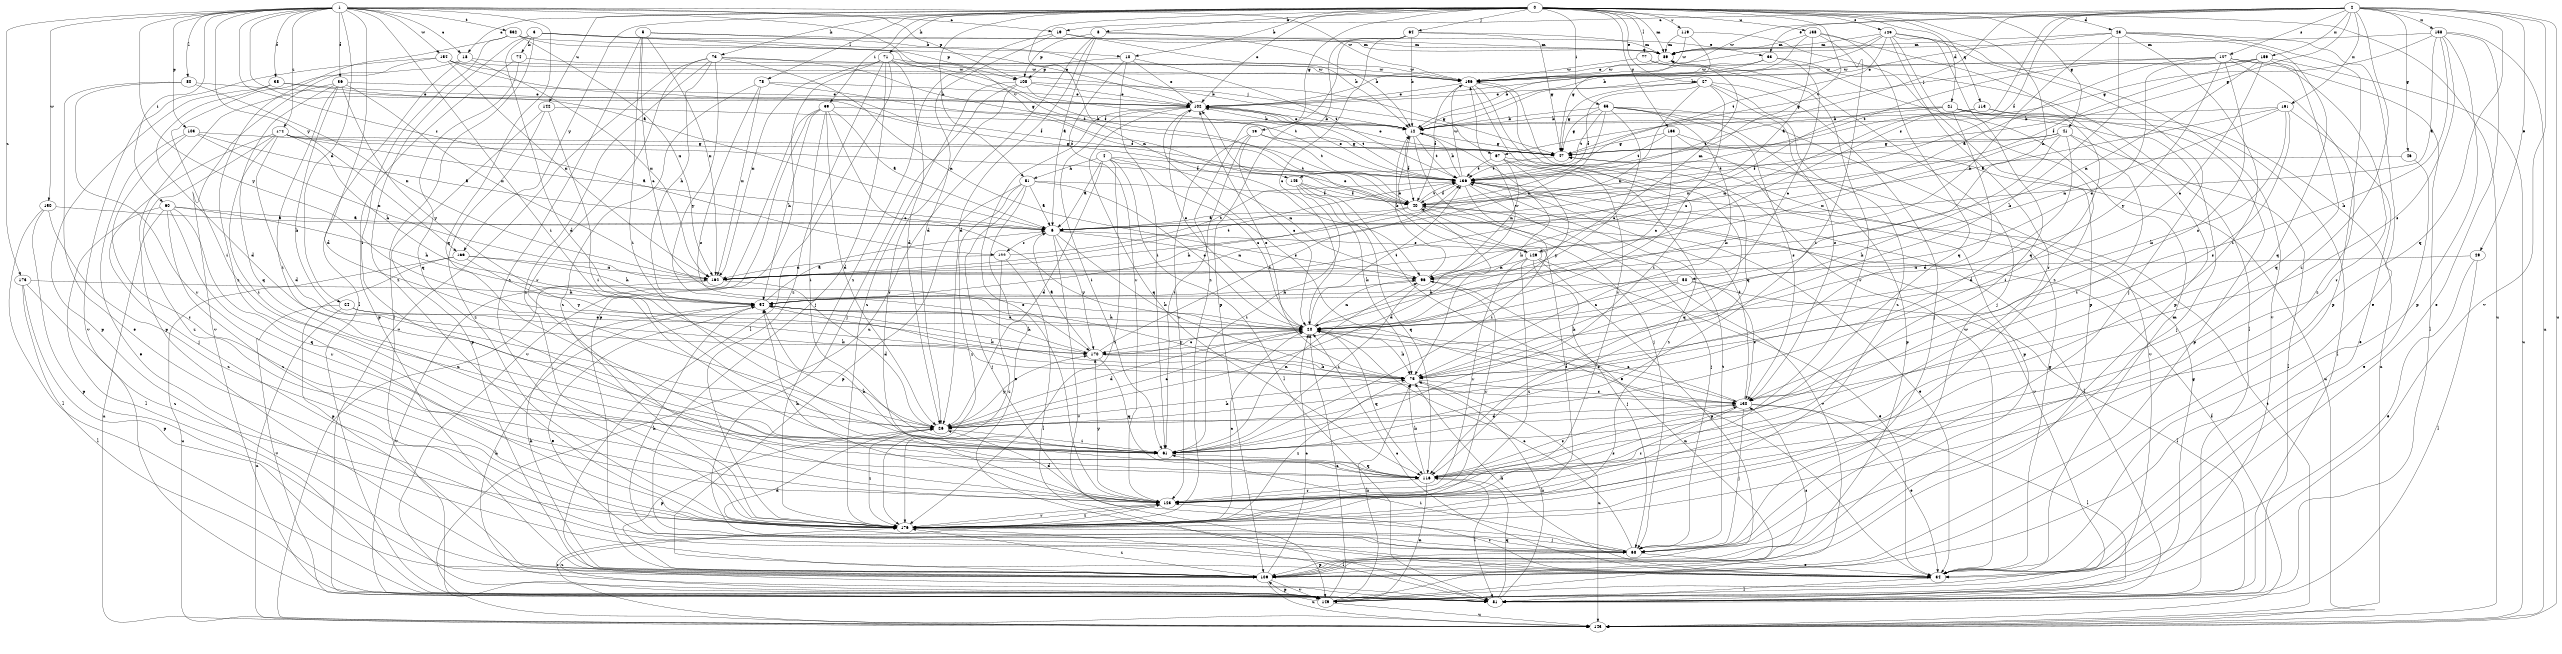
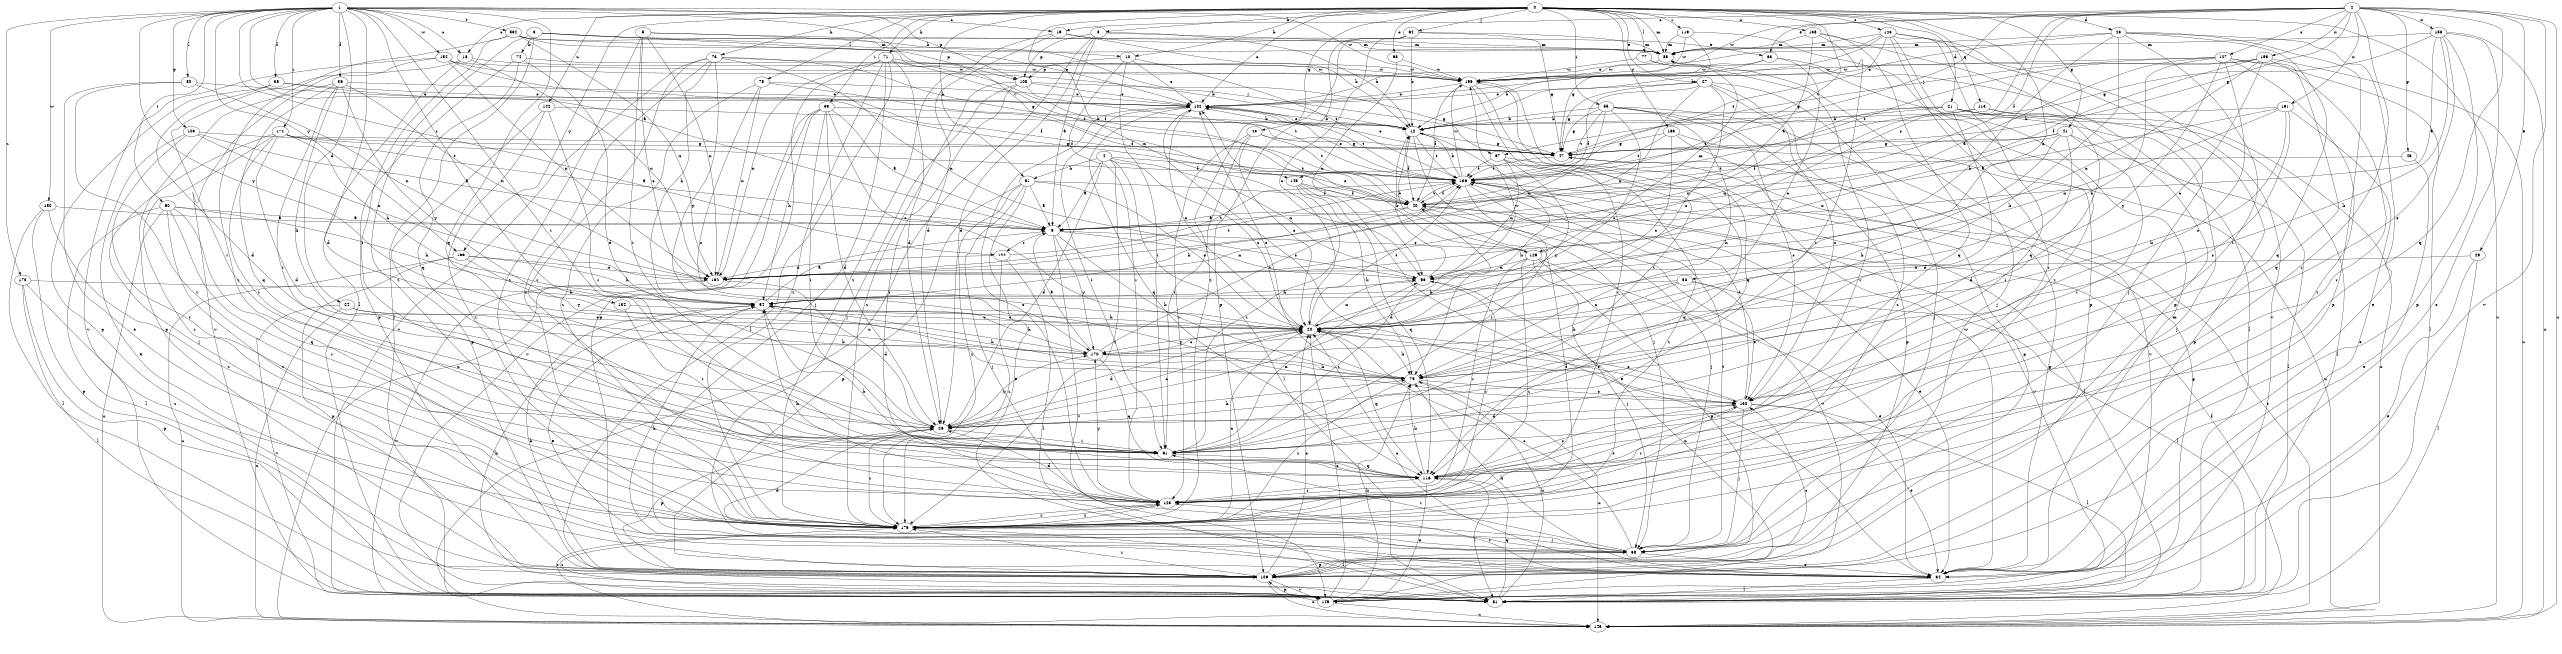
  strict digraph {
    0
    8
    10
    18
    21
    23
    27
    41
    43
    50
    51
    55
    59
    64
    71
    73
    77
    78
    89
    96
+   98
    102
    113
    119
    125
    138
    142
    143
    145
    163
    169
    6
    108
    26
    12
    61
    136
    123
    156
    149
    162
    81
    68
    116
    75
    54
    34
    109
    40
    47
    176
    20
    130
    170
    1
    19
    24
    36
    38
    60
    80
    103
    122
    n64 [label=532]
+   134
    150
    154
    173
    174
    129
    2
    29
    33
    46
    67
    127
    158
    159
    161
    3
    74
    4
    5
    0 -> 8 [label=b]
    0 -> 10 [label=b]
    0 -> 18 [label=c]
    0 -> 21 [label=d]
    0 -> 23 [label=d]
    0 -> 27 [label=e]
    0 -> 41 [label=g]
    0 -> 43 [label=g]
    0 -> 50 [label=h]
    0 -> 51 [label=h]
    0 -> 55 [label=i]
    0 -> 59 [label=i]
    0 -> 64 [label=j]
    0 -> 71 [label=k]
    0 -> 73 [label=k]
    0 -> 77 [label=l]
    0 -> 78 [label=l]
    0 -> 89 [label=m]
    0 -> 96 [label=n]
+   0 -> 98 [label=o]
    0 -> 102 [label=o]
    0 -> 113 [label=q]
    0 -> 119 [label=r]
    0 -> 125 [label=s]
    0 -> 138 [label=u]
    0 -> 142 [label=u]
    0 -> 143 [label=u]
    0 -> 145 [label=v]
    0 -> 163 [label=y]
    0 -> 169 [label=y]
    8 -> 89 [label=m]
    8 -> 143 [label=u]
    8 -> 6 [label=a]
    8 -> 108 [label=p]
    8 -> 26 [label=d]
    8 -> 12 [label=b]
    10 -> 102 [label=o]
    10 -> 108 [label=p]
    10 -> 61 [label=i]
    10 -> 136 [label=t]
    10 -> 123 [label=r]
    18 -> 26 [label=d]
    18 -> 156 [label=w]
    18 -> 149 [label=v]
    18 -> 162 [label=x]
    21 -> 143 [label=u]
    21 -> 26 [label=d]
    21 -> 12 [label=b]
    21 -> 136 [label=t]
    21 -> 162 [label=x]
    21 -> 81 [label=l]
    21 -> 68 [label=j]
    23 -> 89 [label=m]
    23 -> 102 [label=o]
    23 -> 61 [label=i]
    23 -> 116 [label=q]
    23 -> 75 [label=k]
    23 -> 54 [label=h]
    23 -> 34 [label=e]
    23 -> 109 [label=p]
    27 -> 102 [label=o]
    27 -> 162 [label=x]
    27 -> 68 [label=j]
    27 -> 40 [label=f]
    27 -> 47 [label=g]
    27 -> 176 [label=z]
    27 -> 20 [label=c]
    27 -> 130 [label=s]
    41 -> 26 [label=d]
    41 -> 61 [label=i]
    41 -> 162 [label=x]
    41 -> 81 [label=l]
    41 -> 75 [label=k]
    41 -> 40 [label=f]
    41 -> 47 [label=g]
    43 -> 61 [label=i]
    43 -> 136 [label=t]
    43 -> 123 [label=r]
    43 -> 47 [label=g]
    43 -> 20 [label=c]
    50 -> 81 [label=l]
    50 -> 75 [label=k]
    50 -> 54 [label=h]
    50 -> 20 [label=c]
    50 -> 130 [label=s]
    51 -> 6 [label=a]
    51 -> 68 [label=j]
    51 -> 34 [label=e]
    51 -> 109 [label=p]
    51 -> 40 [label=f]
    51 -> 176 [label=z]
    51 -> 20 [label=c]
    55 -> 12 [label=b]
    55 -> 136 [label=t]
    55 -> 149 [label=v]
    55 -> 162 [label=x]
    55 -> 75 [label=k]
    55 -> 109 [label=p]
    55 -> 47 [label=g]
    55 -> 20 [label=c]
    55 -> 130 [label=s]
    59 -> 143 [label=u]
    59 -> 6 [label=a]
    59 -> 26 [label=d]
    59 -> 12 [label=b]
    59 -> 61 [label=i]
    59 -> 149 [label=v]
    59 -> 54 [label=h]
    59 -> 20 [label=c]
    64 -> 89 [label=m]
    64 -> 12 [label=b]
    64 -> 109 [label=p]
    64 -> 47 [label=g]
    64 -> 176 [label=z]
    64 -> 20 [label=c]
    71 -> 26 [label=d]
    71 -> 136 [label=t]
    71 -> 156 [label=w]
    71 -> 162 [label=x]
    71 -> 81 [label=l]
    71 -> 68 [label=j]
    71 -> 109 [label=p]
    71 -> 176 [label=z]
    73 -> 96 [label=n]
    73 -> 123 [label=r]
    73 -> 156 [label=w]
    73 -> 149 [label=v]
    73 -> 54 [label=h]
    73 -> 47 [label=g]
    73 -> 176 [label=z]
    73 -> 170 [label=y]
    77 -> 123 [label=r]
    77 -> 156 [label=w]
    77 -> 68 [label=j]
    78 -> 102 [label=o]
    78 -> 162 [label=x]
    78 -> 40 [label=f]
    78 -> 176 [label=z]
    78 -> 130 [label=s]
    89 -> 156 [label=w]
    96 -> 12 [label=b]
    96 -> 61 [label=i]
    96 -> 123 [label=r]
    96 -> 54 [label=h]
+   98 -> 96 [label=n]
+   98 -> 156 [label=w]
    102 -> 12 [label=b]
    102 -> 61 [label=i]
    102 -> 136 [label=t]
    102 -> 116 [label=q]
    102 -> 130 [label=s]
    113 -> 96 [label=n]
    113 -> 12 [label=b]
    113 -> 61 [label=i]
    113 -> 109 [label=p]
    119 -> 89 [label=m]
    119 -> 156 [label=w]
    119 -> 109 [label=p]
    119 -> 47 [label=g]
    125 -> 89 [label=m]
    125 -> 102 [label=o]
    125 -> 12 [label=b]
    125 -> 136 [label=t]
    125 -> 123 [label=r]
    125 -> 149 [label=v]
    125 -> 68 [label=j]
    125 -> 116 [label=q]
    125 -> 176 [label=z]
    138 -> 89 [label=m]
    138 -> 6 [label=a]
-   138 -> 12 [label=b]
    138 -> 61 [label=i]
    138 -> 116 [label=q]
    138 -> 109 [label=p]
    142 -> 12 [label=b]
    142 -> 61 [label=i]
    142 -> 109 [label=p]
    142 -> 176 [label=z]
    143 -> 136 [label=t]
    143 -> 123 [label=r]
    143 -> 40 [label=f]
    145 -> 61 [label=i]
    145 -> 116 [label=q]
    145 -> 75 [label=k]
    145 -> 34 [label=e]
    145 -> 40 [label=f]
    163 -> 143 [label=u]
    163 -> 136 [label=t]
    163 -> 109 [label=p]
    163 -> 47 [label=g]
    163 -> 20 [label=c]
    169 -> 143 [label=u]
    169 -> 162 [label=x]
    169 -> 54 [label=h]
    169 -> 109 [label=p]
    169 -> 170 [label=y]
    6 -> 96 [label=n]
    6 -> 149 [label=v]
    6 -> 75 [label=k]
    6 -> 170 [label=y]
    6 -> 122 [label=r]
    6 -> 129 [label=s]
    108 -> 102 [label=o]
    108 -> 136 [label=t]
    108 -> 123 [label=r]
    108 -> 68 [label=j]
    108 -> 47 [label=g]
    108 -> 176 [label=z]
    26 -> 61 [label=i]
    26 -> 75 [label=k]
    26 -> 109 [label=p]
    26 -> 176 [label=z]
    26 -> 20 [label=c]
    26 -> 170 [label=y]
    12 -> 102 [label=o]
    12 -> 136 [label=t]
    12 -> 68 [label=j]
    12 -> 75 [label=k]
    12 -> 40 [label=f]
    12 -> 47 [label=g]
    61 -> 96 [label=n]
    61 -> 116 [label=q]
    136 -> 102 [label=o]
    136 -> 12 [label=b]
    136 -> 61 [label=i]
    136 -> 156 [label=w]
    136 -> 149 [label=v]
    136 -> 81 [label=l]
    136 -> 68 [label=j]
    136 -> 40 [label=f]
    123 -> 102 [label=o]
    123 -> 26 [label=d]
    123 -> 54 [label=h]
    123 -> 176 [label=z]
    123 -> 130 [label=s]
    123 -> 170 [label=y]
    156 -> 102 [label=o]
    156 -> 61 [label=i]
    156 -> 123 [label=r]
    156 -> 116 [label=q]
    156 -> 40 [label=f]
    149 -> 96 [label=n]
    149 -> 143 [label=u]
    149 -> 75 [label=k]
    149 -> 109 [label=p]
    149 -> 47 [label=g]
    149 -> 176 [label=z]
    149 -> 20 [label=c]
    162 -> 26 [label=d]
    162 -> 136 [label=t]
    162 -> 149 [label=v]
    81 -> 116 [label=q]
    81 -> 75 [label=k]
    81 -> 54 [label=h]
    68 -> 26 [label=d]
    68 -> 61 [label=i]
    68 -> 136 [label=t]
    68 -> 54 [label=h]
    68 -> 34 [label=e]
    68 -> 109 [label=p]
    68 -> 20 [label=c]
    116 -> 123 [label=r]
    116 -> 149 [label=n]
    116 -> 81 [label=l]
    116 -> 75 [label=k]
    116 -> 54 [label=h]
    116 -> 130 [label=s]
    75 -> 102 [label=o]
    75 -> 143 [label=u]
    75 -> 176 [label=z]
    75 -> 130 [label=s]
    54 -> 6 [label=a]
    54 -> 75 [label=k]
    54 -> 34 [label=e]
    54 -> 20 [label=c]
    34 -> 89 [label=m]
    34 -> 123 [label=r]
    34 -> 156 [label=w]
    34 -> 81 [label=l]
    34 -> 75 [label=k]
    34 -> 47 [label=g]
    34 -> 20 [label=c]
    109 -> 143 [label=u]
    109 -> 149 [label=v]
    109 -> 54 [label=h]
    109 -> 176 [label=z]
    109 -> 20 [label=c]
    109 -> 130 [label=s]
    40 -> 6 [label=a]
    40 -> 26 [label=d]
    40 -> 136 [label=t]
    40 -> 149 [label=v]
    40 -> 54 [label=h]
    40 -> 34 [label=e]
    47 -> 102 [label=o]
    47 -> 136 [label=t]
    176 -> 123 [label=r]
    176 -> 81 [label=l]
    176 -> 68 [label=j]
    176 -> 40 [label=f]
    176 -> 20 [label=c]
    20 -> 96 [label=n]
    20 -> 102 [label=o]
    20 -> 26 [label=d]
    20 -> 136 [label=t]
    20 -> 156 [label=w]
    20 -> 116 [label=q]
    20 -> 75 [label=k]
    20 -> 54 [label=h]
    20 -> 130 [label=s]
    20 -> 170 [label=y]
    130 -> 26 [label=d]
    130 -> 136 [label=t]
    130 -> 123 [label=r]
    130 -> 81 [label=l]
    130 -> 68 [label=j]
    130 -> 34 [label=e]
    130 -> 20 [label=c]
    170 -> 6 [label=a]
    170 -> 136 [label=t]
    170 -> 116 [label=q]
    170 -> 75 [label=k]
    170 -> 54 [label=h]
    170 -> 20 [label=c]
    1 -> 18 [label=c]
    1 -> 145 [label=v]
    1 -> 169 [label=y]
    1 -> 6 [label=a]
    1 -> 108 [label=p]
    1 -> 61 [label=i]
    1 -> 156 [label=w]
    1 -> 81 [label=l]
    1 -> 116 [label=q]
    1 -> 170 [label=y]
    1 -> 19 [label=c]
    1 -> 24 [label=d]
    1 -> 36 [label=f]
    1 -> 38 [label=f]
    1 -> 60 [label=i]
    1 -> 80 [label=l]
    1 -> 103 [label=p]
    1 -> 122 [label=r]
    1 -> n64 [label=t]
+   1 -> 134 [label=t]
    1 -> 150 [label=w]
    1 -> 154 [label=w]
    1 -> 173 [label=z]
    1 -> 174 [label=z]
    19 -> 89 [label=m]
    19 -> 26 [label=d]
    19 -> 12 [label=b]
    19 -> 176 [label=z]
    24 -> 143 [label=u]
    24 -> 149 [label=v]
    24 -> 75 [label=k]
    24 -> 20 [label=c]
    36 -> 102 [label=o]
    36 -> 61 [label=i]
    36 -> 162 [label=x]
    36 -> 116 [label=q]
    36 -> 75 [label=k]
    36 -> 109 [label=p]
    36 -> 170 [label=y]
    38 -> 102 [label=o]
    38 -> 26 [label=d]
    38 -> 109 [label=p]
    38 -> 40 [label=f]
    60 -> 143 [label=u]
    60 -> 6 [label=a]
    60 -> 123 [label=r]
    60 -> 81 [label=l]
    60 -> 116 [label=q]
    60 -> 54 [label=h]
    60 -> 176 [label=z]
    80 -> 102 [label=o]
    80 -> 123 [label=r]
    80 -> 162 [label=x]
    80 -> 34 [label=e]
    103 -> 6 [label=a]
    103 -> 123 [label=r]
    103 -> 162 [label=x]
    103 -> 34 [label=e]
    103 -> 47 [label=g]
    122 -> 136 [label=t]
    122 -> 162 [label=x]
    122 -> 81 [label=l]
    122 -> 176 [label=z]
+   n64 -> 89 [label=m]
    n64 -> 102 [label=o]
    n64 -> 61 [label=i]
    n64 -> 162 [label=x]
    n64 -> 40 [label=f]
    n64 -> 176 [label=z]
+   134 -> 61 [label=i]
+   134 -> 20 [label=c]
    150 -> 6 [label=a]
    150 -> 81 [label=l]
    150 -> 109 [label=p]
    150 -> 176 [label=z]
    154 -> 12 [label=b]
    154 -> 61 [label=i]
    154 -> 156 [label=w]
    154 -> 149 [label=v]
    154 -> 162 [label=x]
    154 -> 40 [label=f]
    173 -> 81 [label=l]
    173 -> 54 [label=h]
    173 -> 109 [label=p]
    173 -> 176 [label=z]
    174 -> 6 [label=a]
    174 -> 26 [label=d]
    174 -> 61 [label=i]
    174 -> 68 [label=j]
    174 -> 54 [label=h]
    174 -> 40 [label=f]
    174 -> 47 [label=g]
    174 -> 176 [label=z]
    129 -> 89 [label=m]
    129 -> 96 [label=n]
    129 -> 102 [label=o]
    129 -> 12 [label=b]
    129 -> 123 [label=r]
    129 -> 68 [label=j]
    129 -> 34 [label=e]
    129 -> 109 [label=p]
    129 -> 176 [label=z]
    2 -> 143 [label=u]
    2 -> 156 [label=w]
    2 -> 149 [label=v]
    2 -> 116 [label=q]
    2 -> 40 [label=f]
    2 -> 47 [label=g]
    2 -> 176 [label=z]
    2 -> 19 [label=c]
    2 -> 129 [label=s]
    2 -> 29 [label=e]
    2 -> 33 [label=e]
    2 -> 46 [label=g]
    2 -> 67 [label=j]
    2 -> 127 [label=s]
    2 -> 158 [label=x]
    2 -> 159 [label=x]
    2 -> 161 [label=x]
    29 -> 162 [label=x]
    29 -> 81 [label=l]
    29 -> 34 [label=e]
    33 -> 12 [label=b]
    33 -> 156 [label=w]
    33 -> 81 [label=l]
    33 -> 20 [label=c]
    46 -> 136 [label=t]
    46 -> 34 [label=e]
    67 -> 96 [label=n]
    67 -> 136 [label=t]
    67 -> 116 [label=q]
    67 -> 176 [label=z]
    67 -> 170 [label=y]
    127 -> 6 [label=a]
    127 -> 123 [label=r]
    127 -> 156 [label=w]
    127 -> 116 [label=q]
    127 -> 47 [label=g]
    127 -> 176 [label=z]
    127 -> 20 [label=c]
    127 -> 130 [label=s]
    127 -> 170 [label=y]
    158 -> 89 [label=m]
    158 -> 143 [label=u]
    158 -> 6 [label=a]
    158 -> 75 [label=k]
    158 -> 34 [label=e]
    158 -> 109 [label=p]
    158 -> 47 [label=g]
    158 -> 130 [label=s]
    159 -> 96 [label=n]
    159 -> 143 [label=u]
    159 -> 136 [label=t]
    159 -> 156 [label=w]
    159 -> 81 [label=l]
    159 -> 40 [label=f]
    159 -> 20 [label=c]
    161 -> 96 [label=n]
    161 -> 6 [label=a]
    161 -> 12 [label=b]
    161 -> 75 [label=k]
    161 -> 34 [label=e]
    161 -> 130 [label=s]
    3 -> 108 [label=p]
    3 -> 81 [label=l]
    3 -> 176 [label=z]
    3 -> 33 [label=e]
    3 -> 67 [label=j]
    3 -> 74 [label=k]
-   3 -> 26 [label=d]
+   74 -> 26 [label=d]
    74 -> 156 [label=w]
    74 -> 116 [label=q]
    74 -> 109 [label=p]
    4 -> 51 [label=h]
    4 -> 96 [label=n]
    4 -> 6 [label=a]
    4 -> 26 [label=d]
    4 -> 136 [label=t]
    4 -> 81 [label=l]
    4 -> 176 [label=z]
    4 -> 20 [label=c]
    5 -> 10 [label=b]
    5 -> 89 [label=m]
    5 -> 61 [label=i]
    5 -> 162 [label=x]
    5 -> 176 [label=z]
    5 -> 20 [label=c]
  }
